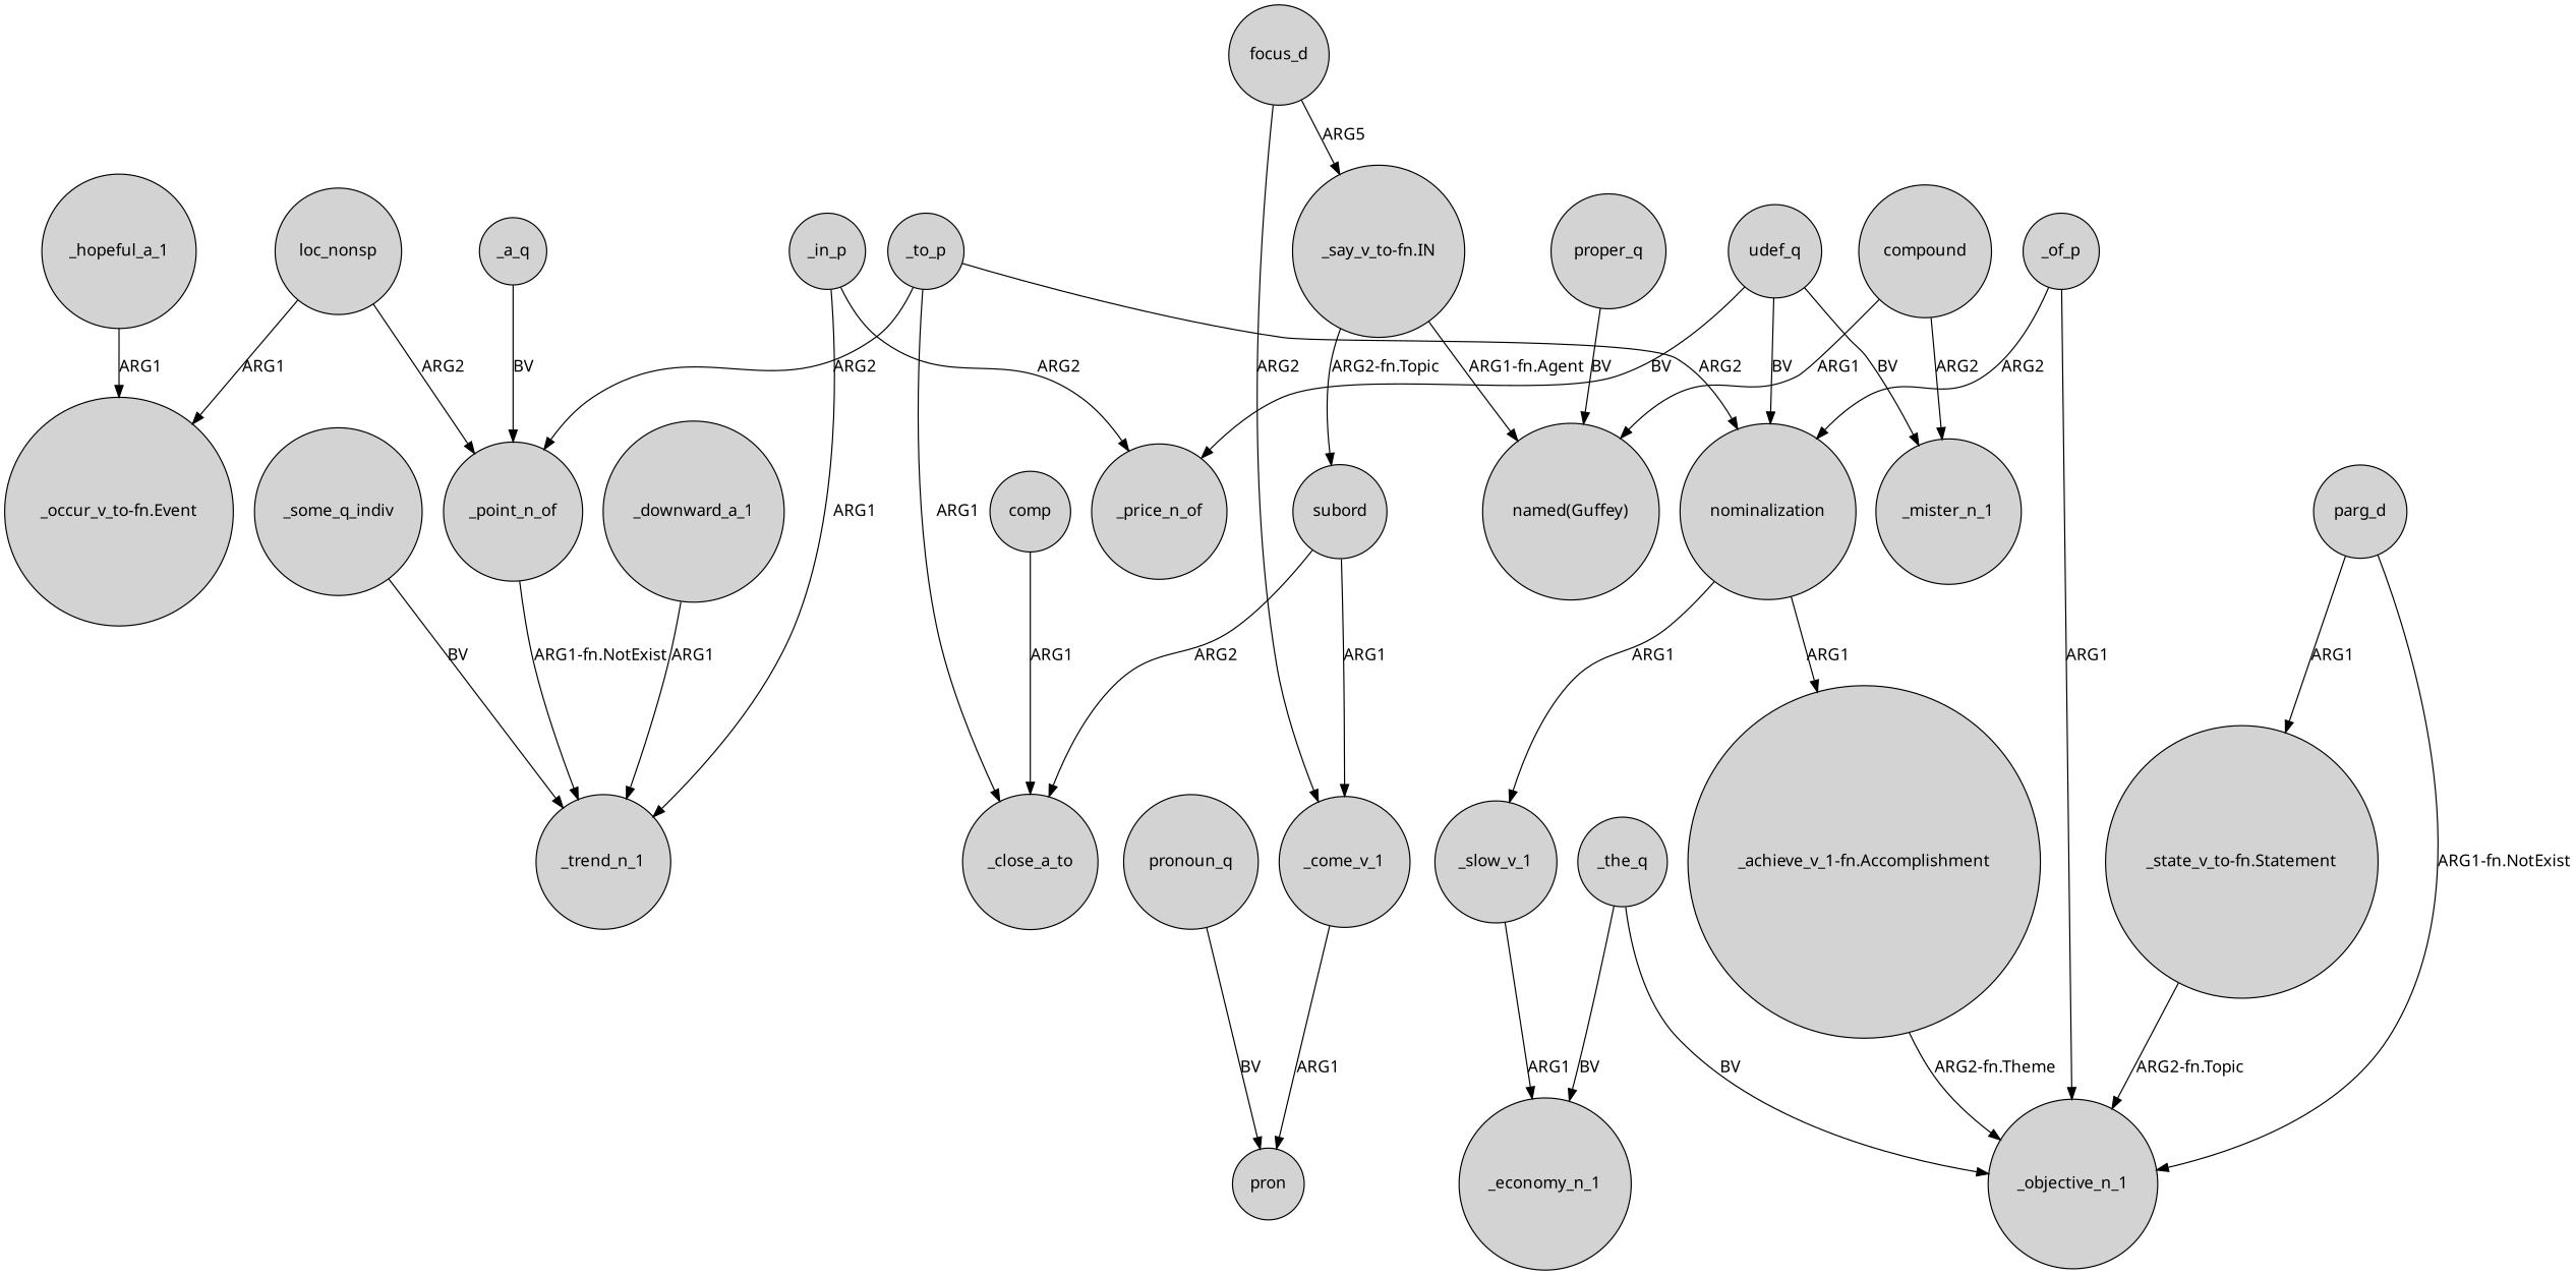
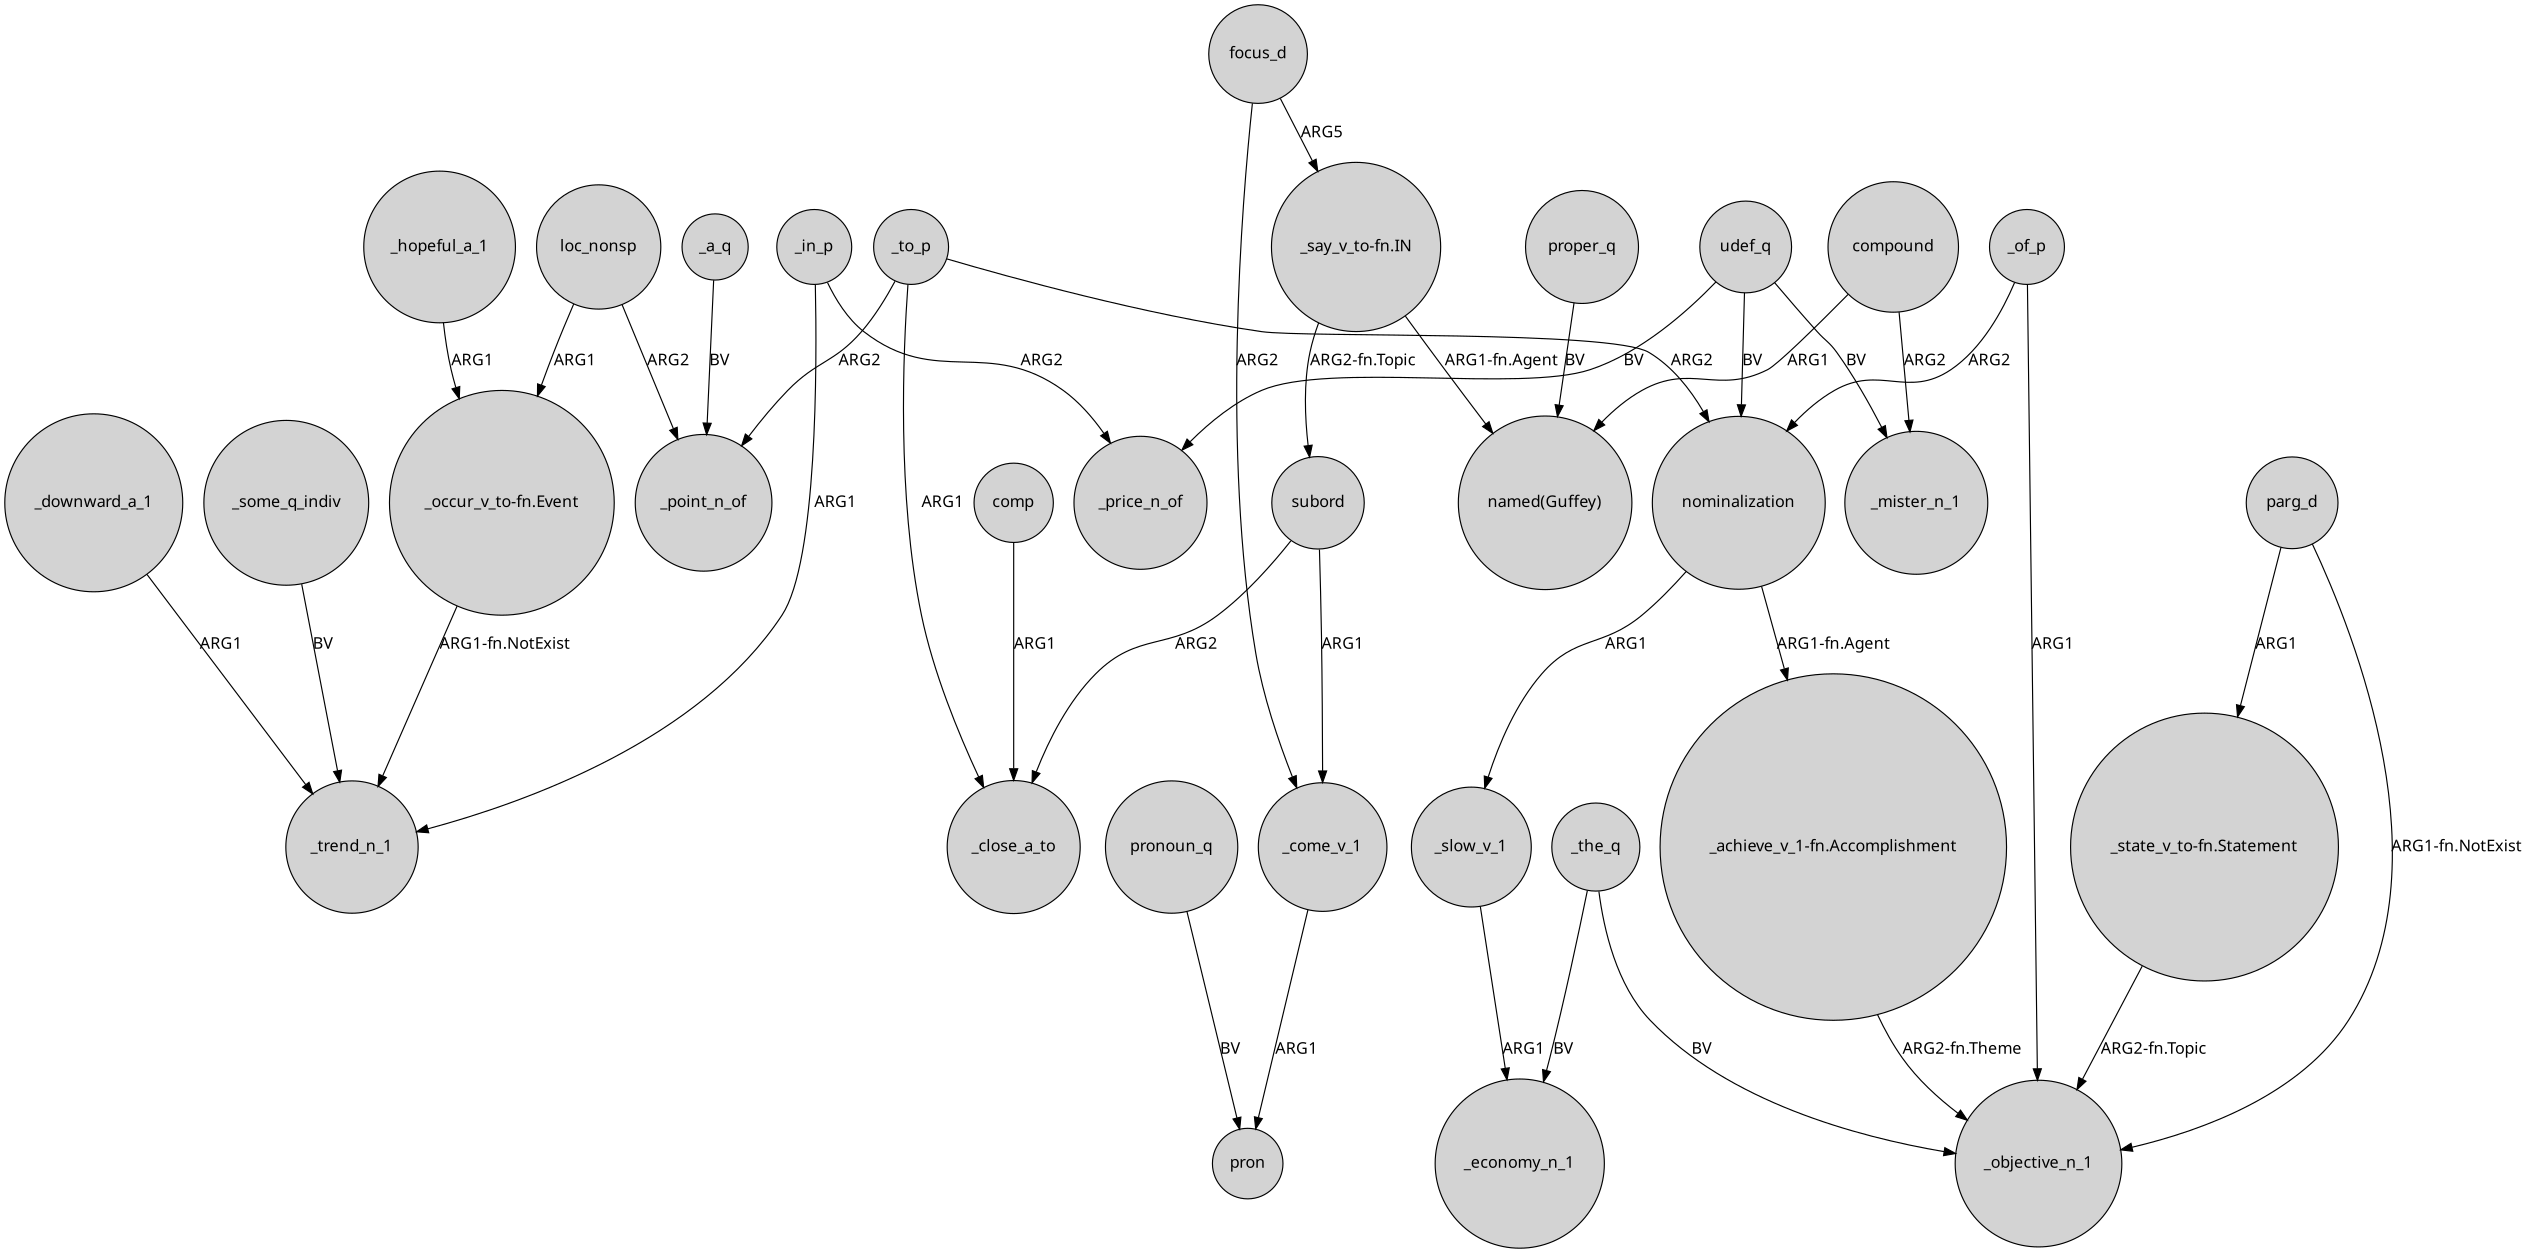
  digraph {
    fontname="Noto Sans"
    node [fontname="Noto Sans" shape=circle style=filled]
    edge [fontname="Noto Sans"]
    _in_p
    _trend_n_1
    _price_n_of
    comp
    _close_a_to
    loc_nonsp
    _point_n_of
    "_occur_v_to-fn.Event"
    _downward_a_1
    udef_q
    _mister_n_1
    nominalization
    _slow_v_1
    "_achieve_v_1-fn.Accomplishment"
    focus_d
    _come_v_1
    "_say_v_to-fn.IN"
    pron
    "named(Guffey)"
    subord
    "_state_v_to-fn.Statement"
    _objective_n_1
    compound
    _the_q
    _economy_n_1
    _a_q
    pronoun_q
    parg_d
    _to_p
    _of_p
    _hopeful_a_1
    proper_q
    _some_q_indiv
    _in_p -> _trend_n_1 [label=ARG1]
    _in_p -> _price_n_of [label=ARG2]
    comp -> _close_a_to [label=ARG1]
    loc_nonsp -> _point_n_of [label=ARG2]
    loc_nonsp -> "_occur_v_to-fn.Event" [label=ARG1]
-   _point_n_of -> _trend_n_1 [label="ARG1-fn.NotExist"]
+   "_occur_v_to-fn.Event" -> _trend_n_1 [label="ARG1-fn.NotExist"]
    _downward_a_1 -> _trend_n_1 [label=ARG1]
    udef_q -> _price_n_of [label=BV]
    udef_q -> _mister_n_1 [label=BV]
    udef_q -> nominalization [label=BV]
    nominalization -> _slow_v_1 [label=ARG1]
-   nominalization -> "_achieve_v_1-fn.Accomplishment" [label=ARG1]
+   nominalization -> "_achieve_v_1-fn.Accomplishment" [label="ARG1-fn.Agent"]
    _slow_v_1 -> _economy_n_1 [label=ARG1]
    "_achieve_v_1-fn.Accomplishment" -> _objective_n_1 [label="ARG2-fn.Theme"]
    focus_d -> _come_v_1 [label=ARG2]
    focus_d -> "_say_v_to-fn.IN" [label=ARG5]
    _come_v_1 -> pron [label=ARG1]
    "_say_v_to-fn.IN" -> "named(Guffey)" [label="ARG1-fn.Agent"]
    "_say_v_to-fn.IN" -> subord [label="ARG2-fn.Topic"]
    subord -> _close_a_to [label=ARG2]
    subord -> _come_v_1 [label=ARG1]
    "_state_v_to-fn.Statement" -> _objective_n_1 [label="ARG2-fn.Topic"]
    compound -> _mister_n_1 [label=ARG2]
    compound -> "named(Guffey)" [label=ARG1]
    _the_q -> _objective_n_1 [label=BV]
    _the_q -> _economy_n_1 [label=BV]
    _a_q -> _point_n_of [label=BV]
    pronoun_q -> pron [label=BV]
    parg_d -> "_state_v_to-fn.Statement" [label=ARG1]
    parg_d -> _objective_n_1 [label="ARG1-fn.NotExist"]
    _to_p -> _close_a_to [label=ARG1]
    _to_p -> _point_n_of [label=ARG2]
    _to_p -> nominalization [label=ARG2]
    _of_p -> nominalization [label=ARG2]
    _of_p -> _objective_n_1 [label=ARG1]
    _hopeful_a_1 -> "_occur_v_to-fn.Event" [label=ARG1]
    proper_q -> "named(Guffey)" [label=BV]
    _some_q_indiv -> _trend_n_1 [label=BV]
  }
